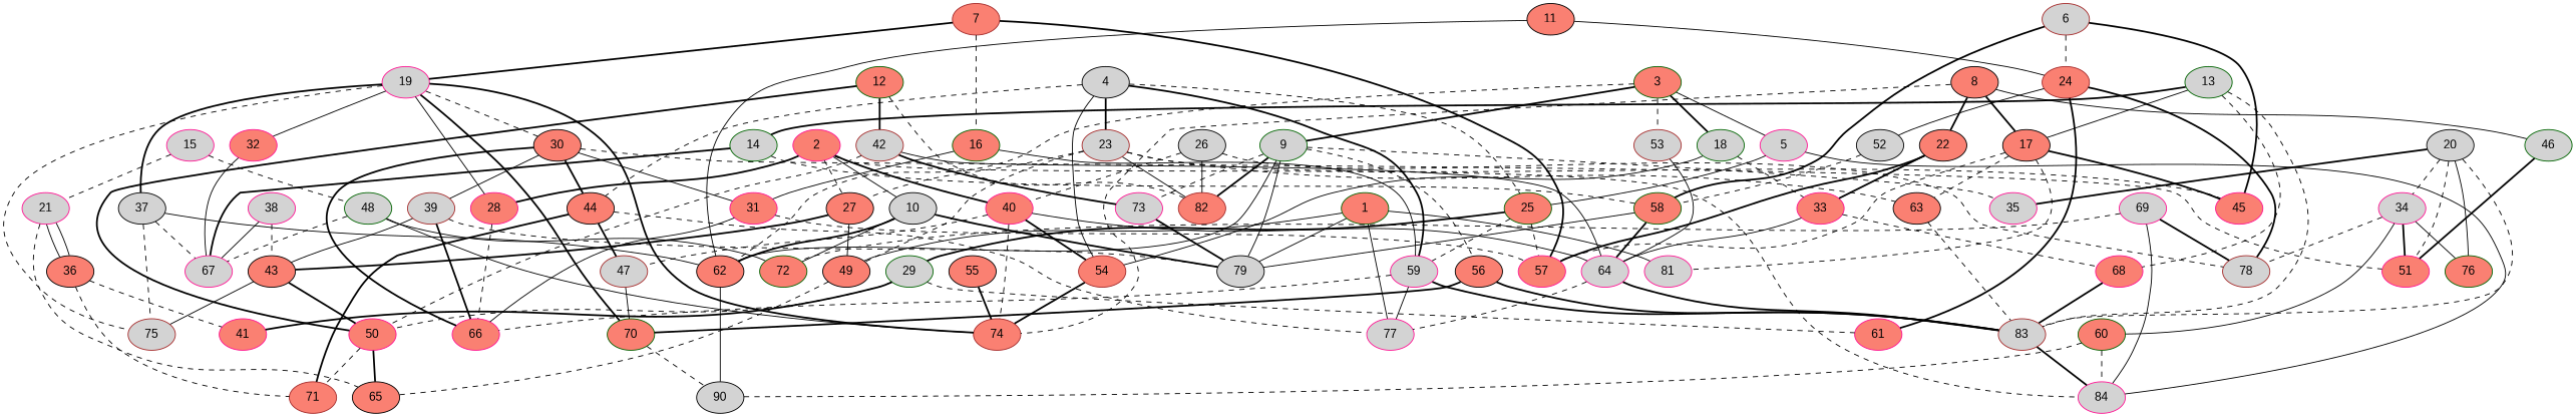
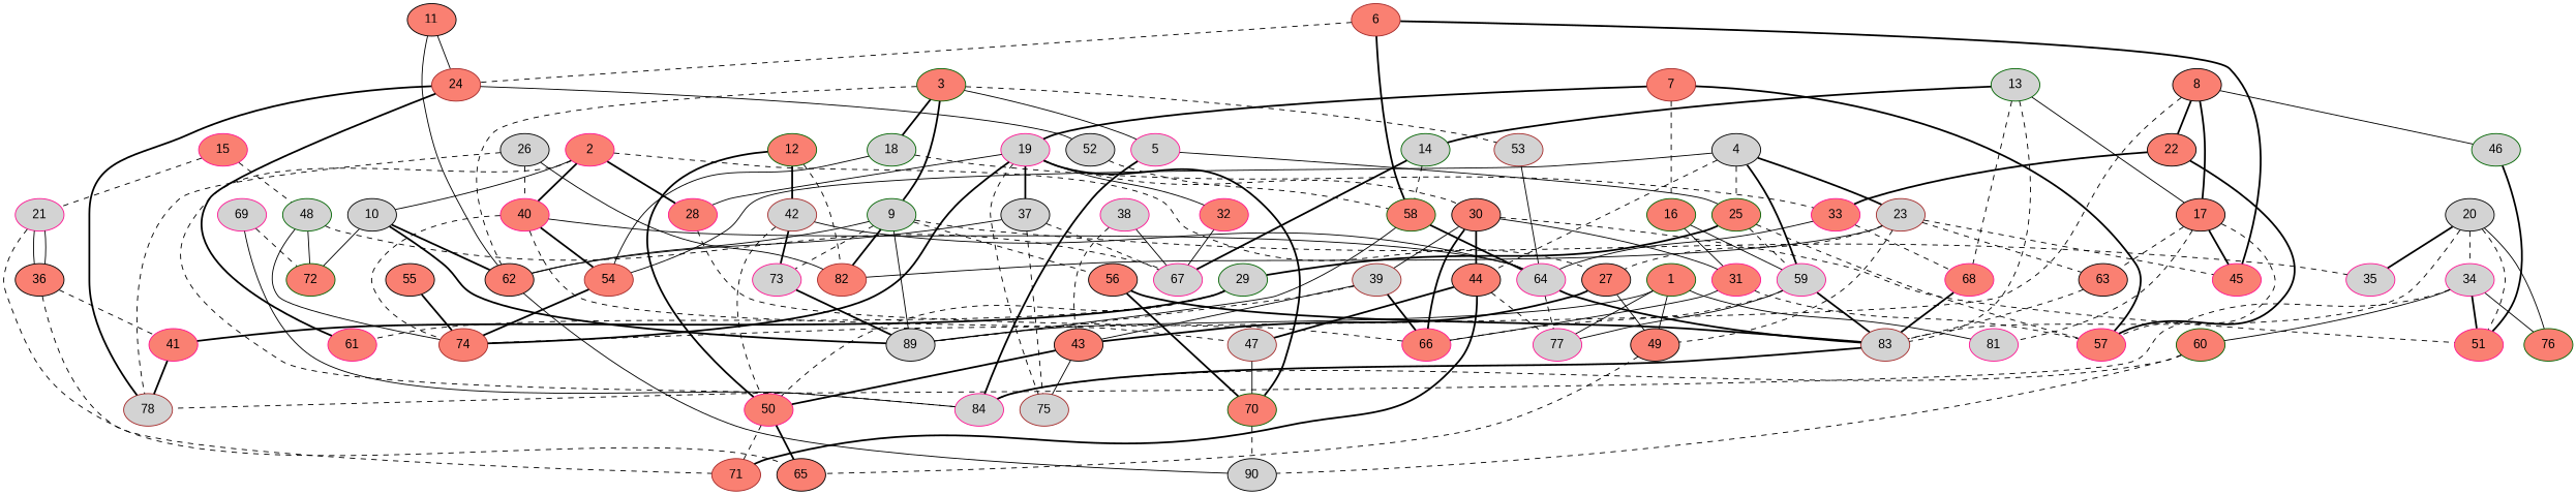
  graph {
    fontname="Liberation Sans"
    node [color=deeppink fillcolor=salmon fontname="Liberation Sans" style=filled]
    edge [fontname="Liberation Sans" style=dashed]
    1 [color=darkgreen]
    49 [color=black]
    77 [fillcolor=lightgrey]
-   79 [color=black fillcolor=lightgrey]
+   79 [color=black fillcolor=lightgrey label=89]
    81 [fillcolor=lightgrey]
    65 [color=black]
    10 [color=black fillcolor=lightgrey]
    2
    27 [color=black]
    28
    40
    84 [fillcolor=lightgrey]
    62 [color=black]
    72 [color=darkgreen]
    43 [color=black]
    66
    54 [color=brown]
    74 [color=brown]
    64 [fillcolor=lightgrey]
    47 [color=brown fillcolor=lightgrey]
    3 [color=darkgreen]
    5 [fillcolor=lightgrey]
    9 [color=darkgreen fillcolor=lightgrey]
    18 [color=darkgreen fillcolor=lightgrey]
    53 [color=brown fillcolor=lightgrey]
    25 [color=darkgreen]
    35 [fillcolor=lightgrey]
    56 [color=black]
    73 [fillcolor=lightgrey]
    82 [color=brown]
    33
    n32 [color=black fillcolor=lightgrey label=90]
    4 [color=black fillcolor=lightgrey]
    23 [color=brown fillcolor=lightgrey]
    44 [color=black]
    59 [fillcolor=lightgrey]
    45
    63 [color=black]
    57
    29 [color=darkgreen fillcolor=lightgrey]
    71 [color=brown]
    83 [color=brown fillcolor=lightgrey]
-   6 [color=brown fillcolor=lightgrey]
+   6 [color=brown]
    24 [color=brown]
    58 [color=darkgreen]
    52 [color=black fillcolor=lightgrey]
    61
    78 [color=brown fillcolor=lightgrey]
    7 [color=brown]
    16 [color=darkgreen]
    19 [fillcolor=lightgrey]
    31
    30 [color=black]
    32
    37 [color=black fillcolor=lightgrey]
    70 [color=darkgreen]
    75 [color=brown fillcolor=lightgrey]
    8 [color=black]
    17 [color=black]
    22 [color=black]
    46 [color=darkgreen fillcolor=lightgrey]
    51
    11 [color=black]
    68
    12 [color=darkgreen]
    42 [color=brown fillcolor=lightgrey]
    50
    13 [color=darkgreen fillcolor=lightgrey]
    14 [color=darkgreen fillcolor=lightgrey]
    67 [fillcolor=lightgrey]
    21 [fillcolor=lightgrey]
-   15 [fillcolor=lightgrey]
+   15
    48 [color=darkgreen fillcolor=lightgrey]
    36 [color=black]
    39 [color=brown fillcolor=lightgrey]
    20 [color=black fillcolor=lightgrey]
    34 [fillcolor=lightgrey]
    76 [color=darkgreen]
    60 [color=darkgreen]
    41
    26 [color=black fillcolor=lightgrey]
    38 [fillcolor=lightgrey]
    55 [color=black]
    69 [fillcolor=lightgrey]
    1 -- 49 [style=solid]
    1 -- 77 [style=solid]
    1 -- 79 [style=solid]
    1 -- 81 [style=solid]
    49 -- 65
    10 -- 79 [style=bold]
    10 -- 62 [style=bold]
    10 -- 72 [style=solid]
    2 -- 10 [style=solid]
    2 -- 27
    2 -- 28 [style=bold]
    2 -- 40 [style=bold]
    2 -- 84
    27 -- 49 [style=solid]
    27 -- 43 [style=bold]
    28 -- 66
    40 -- 54 [style=bold]
    40 -- 74
    40 -- 64 [style=solid]
    40 -- 47
    62 -- n32 [style=solid]
    43 -- 75 [style=solid]
    43 -- 50 [style=bold]
    54 -- 74 [style=bold]
    64 -- 77
    64 -- 83 [style=bold]
    47 -- 70 [style=solid]
    3 -- 62
    3 -- 5 [style=solid]
    3 -- 9 [style=bold]
    3 -- 18 [style=bold]
    3 -- 53
-   5 -- 84 [style=solid]
+   5 -- 84 [style=bold]
    5 -- 25 [style=solid]
    9 -- 79 [style=solid]
    9 -- 62 [style=solid]
    9 -- 35
    9 -- 56
    9 -- 73
    9 -- 82 [style=bold]
    18 -- 54 [style=solid]
    18 -- 33
    53 -- 64 [style=solid]
    25 -- 59
    25 -- 57
    25 -- 29 [style=bold]
    56 -- 83 [style=bold]
    56 -- 70 [style=bold]
    73 -- 79 [style=bold]
    33 -- 64 [style=solid]
    33 -- 68
    4 -- 54 [style=solid]
    4 -- 25
    4 -- 23 [style=bold]
    4 -- 44
    4 -- 59 [style=bold]
    23 -- 49
    23 -- 27
    23 -- 82 [style=solid]
    23 -- 45
    23 -- 63
    44 -- 77
    44 -- 47 [style=bold]
    44 -- 71 [style=bold]
    59 -- 77 [style=solid]
    59 -- 66
    59 -- 83 [style=bold]
    63 -- 83
    29 -- 61
    29 -- 50
    29 -- 41 [style=bold]
    83 -- 84 [style=bold]
    6 -- 45 [style=bold]
    6 -- 24
    6 -- 58 [style=bold]
    24 -- 52 [style=solid]
    24 -- 61 [style=bold]
    24 -- 78 [style=bold]
    58 -- 79 [style=solid]
    58 -- 64 [style=bold]
    52 -- 58
    7 -- 57 [style=bold]
    7 -- 16
    7 -- 19 [style=bold]
    16 -- 59 [style=solid]
    16 -- 31 [style=solid]
    19 -- 28 [style=solid]
    19 -- 74 [style=bold]
    19 -- 30
    19 -- 32 [style=solid]
    19 -- 37 [style=bold]
    19 -- 70 [style=bold]
    19 -- 75
    31 -- 66 [style=solid]
    31 -- 57
    30 -- 66 [style=bold]
    30 -- 44 [style=bold]
    30 -- 31 [style=solid]
    30 -- 51
    30 -- 39 [style=solid]
    32 -- 67 [style=solid]
    37 -- 62 [style=solid]
    37 -- 75
    37 -- 67
    70 -- n32
    8 -- 74
    8 -- 17 [style=bold]
    8 -- 22 [style=bold]
    8 -- 46 [style=solid]
    17 -- 81
    17 -- 45 [style=bold]
    17 -- 63
    17 -- 57
    22 -- 33 [style=bold]
    22 -- 57 [style=bold]
    46 -- 51 [style=bold]
    11 -- 62 [style=solid]
    11 -- 24 [style=solid]
    68 -- 83 [style=bold]
    12 -- 82
    12 -- 42 [style=bold]
    12 -- 50 [style=bold]
    42 -- 64 [style=solid]
    42 -- 73 [style=bold]
    42 -- 50
    50 -- 65 [style=bold]
    50 -- 71
    13 -- 83
    13 -- 17 [style=solid]
    13 -- 68
    13 -- 14 [style=bold]
    14 -- 58
    14 -- 67 [style=bold]
    21 -- 65
    21 -- 36 [style=solid]
    21 -- 36 [style=solid]
    15 -- 21
    15 -- 48
    48 -- 72 [style=solid]
    48 -- 74 [style=solid]
    48 -- 67
    36 -- 71
    36 -- 41
    39 -- 79
    39 -- 43 [style=solid]
    39 -- 66 [style=bold]
    20 -- 35 [style=bold]
    20 -- 83
    20 -- 51
    20 -- 34
    20 -- 76 [style=solid]
    34 -- 78
    34 -- 51 [style=bold]
    34 -- 76 [style=solid]
    34 -- 60 [style=solid]
    60 -- 84
    60 -- n32
-   69 -- 78 [style=bold]
+   41 -- 78 [style=bold]
    26 -- 40
    26 -- 82 [style=solid]
    26 -- 78
    38 -- 43
    38 -- 67 [style=solid]
    55 -- 74 [style=bold]
    69 -- 84 [style=solid]
    69 -- 72
  }
